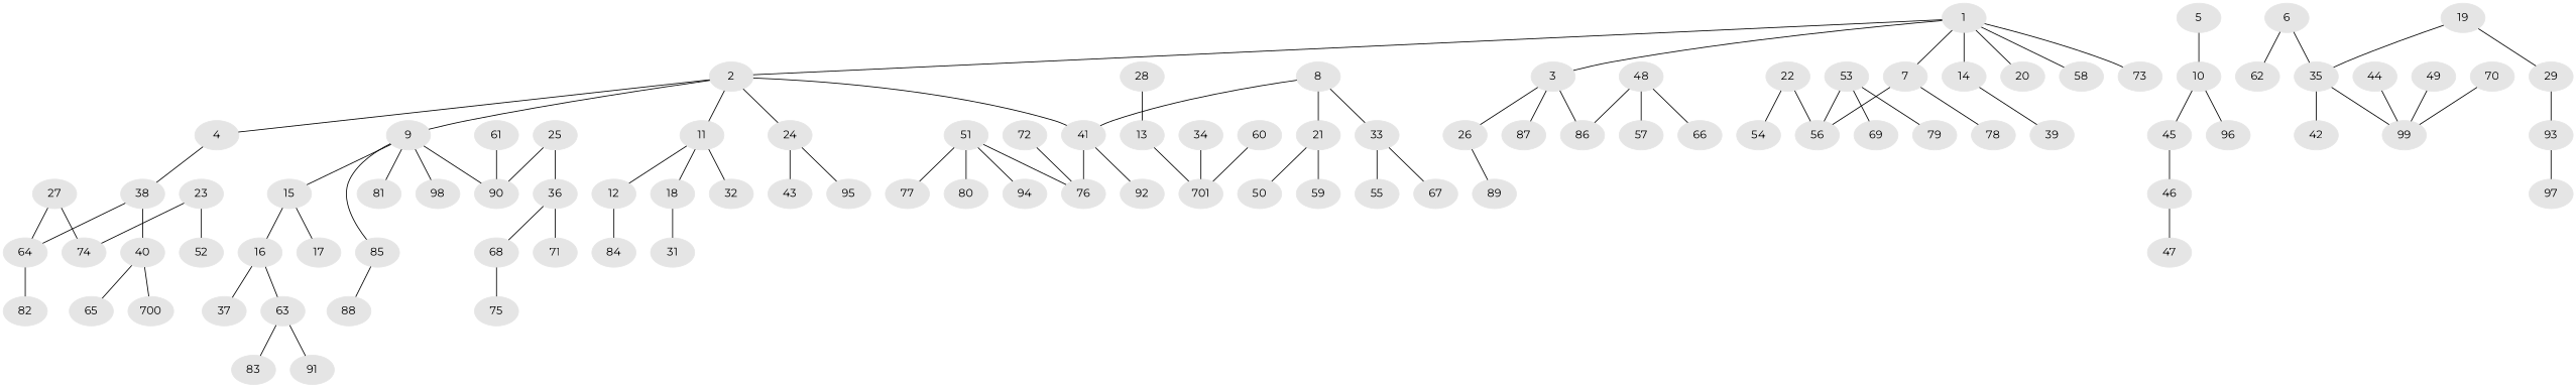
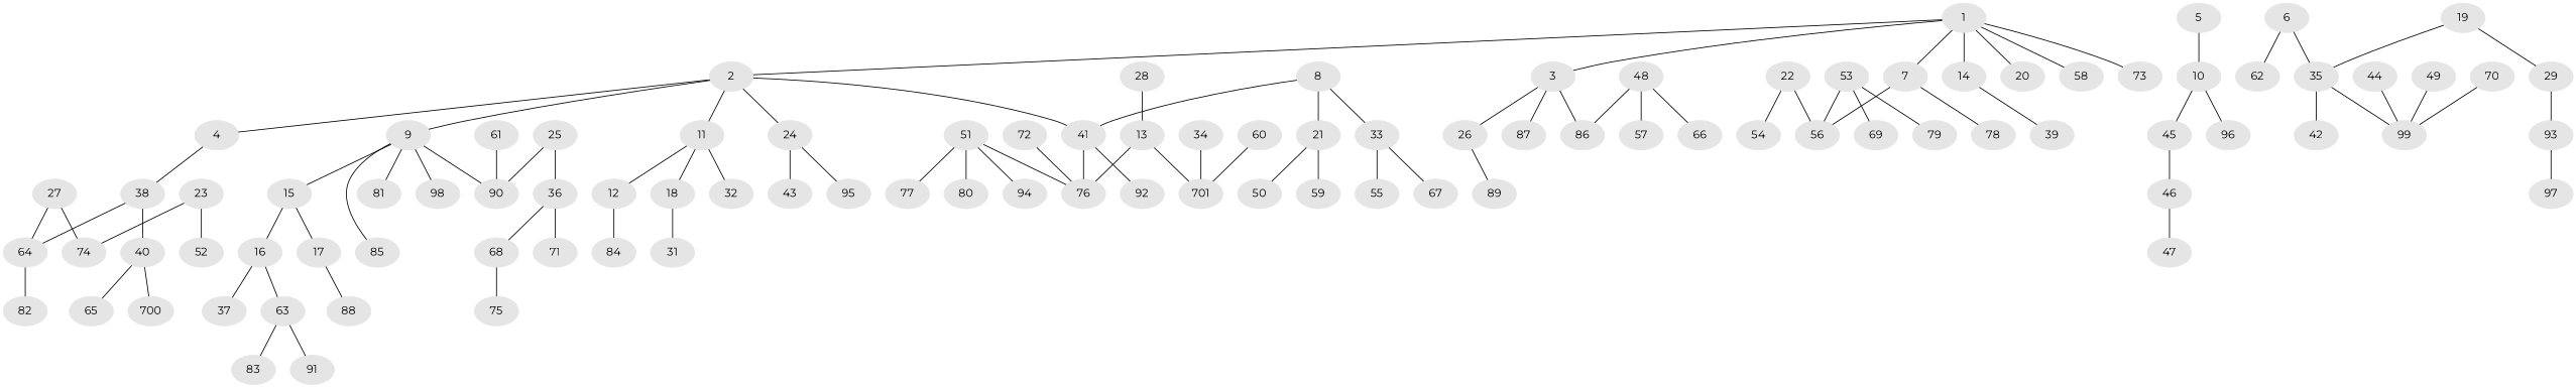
  graph {
    fontname=Montserrat
    node [color=gray90 fontname=Montserrat style=filled]
    edge [fontname=Montserrat weight=1.0]
    1
    2
    3
    7
    14
    20
    58
    73
    4
    9
    11
    24
    41
    26
    86
    87
    56
    78
    39
    38
    15
    81
    85
    90
    98
    12
    18
    32
    43
    95
    76
    92
    89
    64
    40
    5
    10
    45
    96
    6
    35
    62
    42
    99
    8
    21
    33
    50
    59
    55
    67
    16
    17
    46
    84
    31
    13
    n58 [label=701]
    37
    63
    88
    83
    91
    19
    29
    93
    22
    54
    23
    52
    74
    25
    36
    68
    71
    27
    82
    28
    97
    34
    75
    65
    n83 [label=700]
    44
    47
    48
    57
    66
    49
    51
    77
    80
    94
    53
    69
    79
    60
    61
    70
    72
    1 -- 2
    1 -- 3
    1 -- 7
    1 -- 14
    1 -- 20
    1 -- 58
    1 -- 73
    2 -- 4
    2 -- 9
    2 -- 11
    2 -- 24
    2 -- 41
    3 -- 26
    3 -- 86
    3 -- 87
    7 -- 56
    7 -- 78
    14 -- 39
    4 -- 38
    9 -- 15
    9 -- 81
    9 -- 85
    9 -- 90
    9 -- 98
    11 -- 12
    11 -- 18
    11 -- 32
    24 -- 43
    24 -- 95
    41 -- 76
    41 -- 92
    26 -- 89
    38 -- 64
    38 -- 40
    15 -- 16
    15 -- 17
    12 -- 84
    18 -- 31
    64 -- 82
    40 -- 65
    40 -- n83
    5 -- 10
    10 -- 45
    10 -- 96
    45 -- 46
    6 -- 35
    6 -- 62
    35 -- 42
    35 -- 99
    8 -- 41
    8 -- 21
    8 -- 33
    21 -- 50
    21 -- 59
    33 -- 55
    33 -- 67
    16 -- 37
    16 -- 63
-   85 -- 88
+   17 -- 88
    46 -- 47
+   13 -- 76
    13 -- n58
    63 -- 83
    63 -- 91
    19 -- 35
    19 -- 29
    29 -- 93
    93 -- 97
    22 -- 56
    22 -- 54
    23 -- 52
    23 -- 74
    25 -- 90
    25 -- 36
    36 -- 68
    36 -- 71
    68 -- 75
    27 -- 64
    27 -- 74
    28 -- 13
    34 -- n58
    44 -- 99
    48 -- 86
    48 -- 57
    48 -- 66
    49 -- 99
    51 -- 76
    51 -- 77
    51 -- 80
    51 -- 94
    53 -- 56
    53 -- 69
    53 -- 79
    60 -- n58
    61 -- 90
    70 -- 99
    72 -- 76
  }
